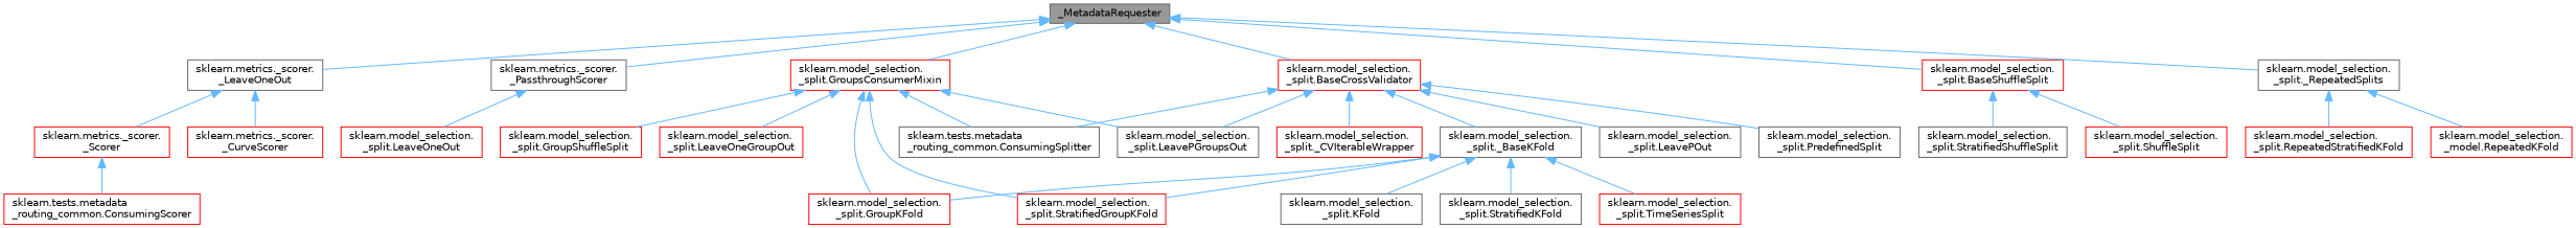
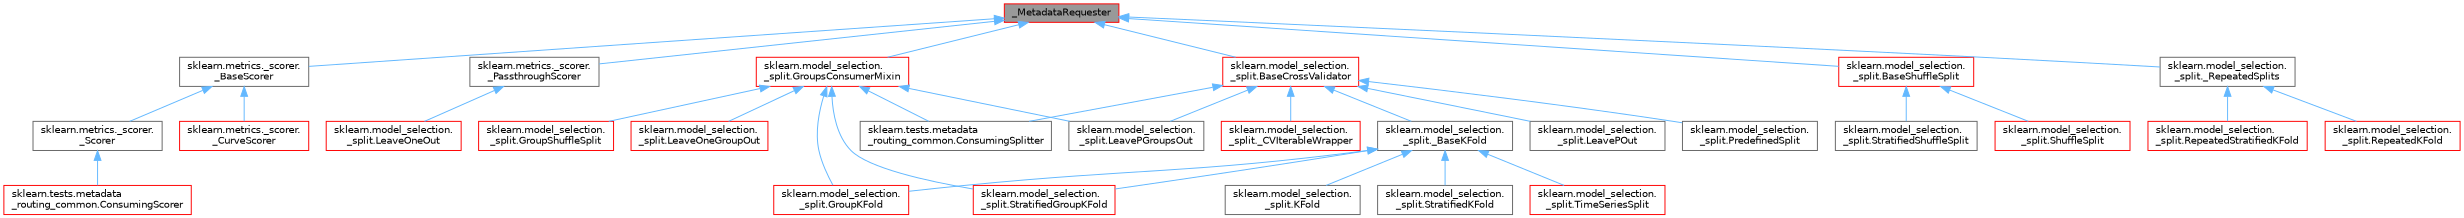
  digraph {
    rankdir=TB
    node [color=red fillcolor=white fontname=Helvetica fontsize=10 shape=box style=filled]
    edge [color=steelblue1 dir=back fontname=Helvetica fontsize=10 labelfontname=Helvetica labelfontsize=10 style=solid]
-   n1 [color=gray40 fillcolor=grey60 fontcolor=black height=0.2 label=_MetadataRequester width=0.4]
-   n2 [color=gray40 height=0.2 label="sklearn.metrics._scorer.\l_LeaveOneOut" width=0.4]
+   n1 [fillcolor=grey60 fontcolor=black height=0.2 label=_MetadataRequester width=0.4]
+   n2 [color=gray40 height=0.2 label="sklearn.metrics._scorer.\l_BaseScorer" width=0.4]
    n3 [color=gray40 height=0.2 label="sklearn.metrics._scorer.\l_PassthroughScorer" width=0.4]
    n4 [height=0.2 label="sklearn.model_selection.\l_split.BaseCrossValidator" width=0.4]
    n5 [height=0.2 label="sklearn.model_selection.\l_split.BaseShuffleSplit" width=0.4]
    n6 [height=0.2 label="sklearn.model_selection.\l_split.GroupsConsumerMixin" width=0.4]
    n7 [color=gray40 height=0.2 label="sklearn.model_selection.\l_split._RepeatedSplits" width=0.4]
    n8 [height=0.2 label="sklearn.metrics._scorer.\l_CurveScorer" width=0.4]
-   n9 [height=0.2 label="sklearn.metrics._scorer.\l_Scorer" width=0.4]
+   n9 [color=gray40 height=0.2 label="sklearn.metrics._scorer.\l_Scorer" width=0.4]
    n10 [height=0.2 label="sklearn.model_selection.\l_split.LeaveOneOut" width=0.4]
    n11 [color=gray40 height=0.2 label="sklearn.model_selection.\l_split.LeavePGroupsOut" width=0.4]
    n12 [color=gray40 height=0.2 label="sklearn.model_selection.\l_split.LeavePOut" width=0.4]
    n13 [color=gray40 height=0.2 label="sklearn.model_selection.\l_split.PredefinedSplit" width=0.4]
    n14 [color=gray40 height=0.2 label="sklearn.model_selection.\l_split._BaseKFold" width=0.4]
    n15 [height=0.2 label="sklearn.model_selection.\l_split._CVIterableWrapper" width=0.4]
    n16 [color=gray40 height=0.2 label="sklearn.tests.metadata\l_routing_common.ConsumingSplitter" width=0.4]
    n17 [height=0.2 label="sklearn.model_selection.\l_split.ShuffleSplit" width=0.4]
    n18 [color=gray40 height=0.2 label="sklearn.model_selection.\l_split.StratifiedShuffleSplit" width=0.4]
    n19 [height=0.2 label="sklearn.model_selection.\l_split.LeaveOneGroupOut" width=0.4]
    n20 [height=0.2 label="sklearn.model_selection.\l_split.GroupKFold" width=0.4]
    n21 [height=0.2 label="sklearn.model_selection.\l_split.StratifiedGroupKFold" width=0.4]
    n22 [height=0.2 label="sklearn.model_selection.\l_split.GroupShuffleSplit" width=0.4]
-   n23 [height=0.2 label="sklearn.model_selection.\l_model.RepeatedKFold" width=0.4]
+   n23 [height=0.2 label="sklearn.model_selection.\l_split.RepeatedKFold" width=0.4]
    n24 [height=0.2 label="sklearn.model_selection.\l_split.RepeatedStratifiedKFold" width=0.4]
    n25 [height=0.2 label="sklearn.tests.metadata\l_routing_common.ConsumingScorer" width=0.4]
    n26 [color=gray40 height=0.2 label="sklearn.model_selection.\l_split.KFold" width=0.4]
    n27 [color=gray40 height=0.2 label="sklearn.model_selection.\l_split.StratifiedKFold" width=0.4]
    n28 [height=0.2 label="sklearn.model_selection.\l_split.TimeSeriesSplit" width=0.4]
    n1 -> n2
    n1 -> n3
    n1 -> n4
    n1 -> n5
    n1 -> n6
    n1 -> n7
    n2 -> n8
    n2 -> n9
    n3 -> n10
    n4 -> n11
    n4 -> n12
    n4 -> n13
    n4 -> n14
    n4 -> n15
    n4 -> n16
    n5 -> n17
    n5 -> n18
    n6 -> n11
    n6 -> n16
    n6 -> n19
    n6 -> n20
    n6 -> n21
    n6 -> n22
    n7 -> n23
    n7 -> n24
    n9 -> n25
    n14 -> n20
    n14 -> n21
    n14 -> n26
    n14 -> n27
    n14 -> n28
  }
